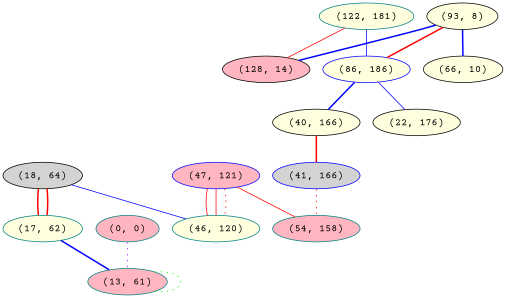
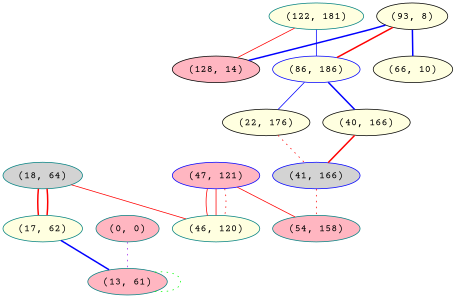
  graph {
    fontname="Courier Prime"
    node [color=teal fillcolor=lightyellow fontname="Courier Prime" style=filled]
    edge [color=red fontname="Courier Prime" style=bold weight=1]
-   "(18, 64)" [color=black fillcolor=lightgrey]
+   "(18, 64)" [fillcolor=lightgrey]
    "(17, 62)"
    "(46, 120)"
    "(13, 61)" [fillcolor=lightpink]
    "(128, 14)" [color=black fillcolor=lightpink]
    "(122, 181)"
    "(86, 186)" [color=blue]
    "(22, 176)" [color=black]
    "(40, 166)" [color=black]
    "(0, 0)" [fillcolor=lightpink]
    "(93, 8)" [color=black]
    "(66, 10)" [color=black]
    "(47, 121)" [color=blue fillcolor=lightpink]
    "(54, 158)" [fillcolor=lightpink]
    "(41, 166)" [color=blue fillcolor=lightgrey]
    "(18, 64)" -- "(17, 62)"
    "(18, 64)" -- "(17, 62)"
-   "(18, 64)" -- "(46, 120)" [color=blue style=solid]
+   "(18, 64)" -- "(46, 120)" [style=solid]
    "(17, 62)" -- "(13, 61)" [color=blue]
    "(13, 61)" -- "(13, 61)" [color=green style=dotted weight=2]
    "(122, 181)" -- "(128, 14)" [style=solid]
    "(122, 181)" -- "(86, 186)" [color=blue style=solid weight=3]
    "(86, 186)" -- "(22, 176)" [color=blue style=solid weight=3]
    "(86, 186)" -- "(40, 166)" [color=blue weight=3]
+   "(22, 176)" -- "(41, 166)" [style=dotted]
    "(40, 166)" -- "(41, 166)"
    "(0, 0)" -- "(13, 61)" [color=purple style=dotted weight=4]
    "(93, 8)" -- "(128, 14)" [color=blue weight=3]
    "(93, 8)" -- "(86, 186)"
    "(93, 8)" -- "(66, 10)" [color=blue weight=3]
    "(47, 121)" -- "(46, 120)" [style=solid]
    "(47, 121)" -- "(46, 120)" [style=solid]
    "(47, 121)" -- "(46, 120)" [style=dotted]
    "(47, 121)" -- "(54, 158)" [style=solid]
    "(41, 166)" -- "(54, 158)" [style=dotted]
  }
